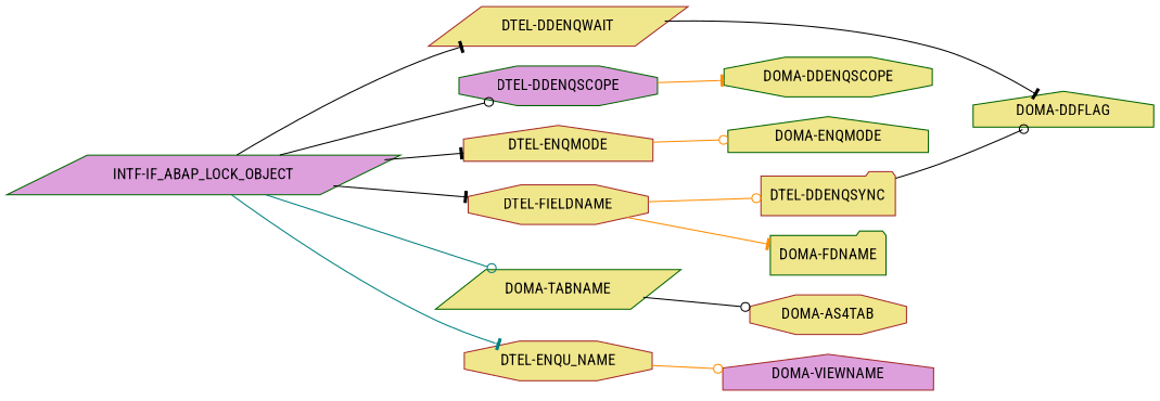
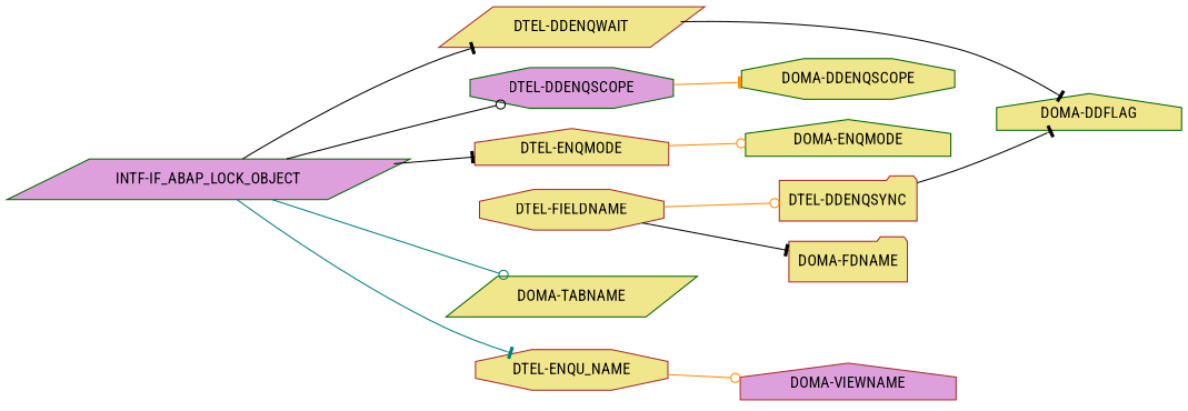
  digraph {
    fontname="Roboto Condensed"
    rankdir=LR
    node [color=darkgreen fillcolor=khaki fontname="Roboto Condensed" shape=octagon style=filled]
    edge [arrowhead=tee color=black fontname="Roboto Condensed"]
    "INTF-IF_ABAP_LOCK_OBJECT" [fillcolor=plum shape=parallelogram]
    "DTEL-DDENQWAIT" [color=brown shape=parallelogram]
    "DTEL-DDENQSCOPE" [fillcolor=plum]
    "DTEL-ENQMODE" [color=brown shape=house]
    "DTEL-FIELDNAME" [color=brown]
    n6 [label="DOMA-TABNAME" shape=parallelogram]
    "DTEL-ENQU_NAME" [color=brown]
    "DTEL-DDENQSYNC" [color=brown shape=folder]
    "DOMA-DDFLAG" [shape=house]
    "DOMA-DDENQSCOPE"
    "DOMA-ENQMODE" [shape=house]
-   "DOMA-FDNAME" [shape=folder]
-   "DOMA-AS4TAB" [color=brown]
+   "DOMA-FDNAME" [color=brown shape=folder]
    "DOMA-VIEWNAME" [color=brown fillcolor=plum shape=house]
    "INTF-IF_ABAP_LOCK_OBJECT" -> "DTEL-DDENQWAIT"
    "INTF-IF_ABAP_LOCK_OBJECT" -> "DTEL-DDENQSCOPE" [arrowhead=odot]
    "INTF-IF_ABAP_LOCK_OBJECT" -> "DTEL-ENQMODE"
-   "INTF-IF_ABAP_LOCK_OBJECT" -> "DTEL-FIELDNAME"
    "INTF-IF_ABAP_LOCK_OBJECT" -> n6 [arrowhead=odot color=teal]
    "INTF-IF_ABAP_LOCK_OBJECT" -> "DTEL-ENQU_NAME" [color=teal]
    "DTEL-DDENQWAIT" -> "DOMA-DDFLAG"
    "DTEL-DDENQSCOPE" -> "DOMA-DDENQSCOPE" [color=darkorange]
    "DTEL-ENQMODE" -> "DOMA-ENQMODE" [arrowhead=odot color=darkorange]
    "DTEL-FIELDNAME" -> "DTEL-DDENQSYNC" [arrowhead=odot color=darkorange]
-   "DTEL-FIELDNAME" -> "DOMA-FDNAME" [color=darkorange]
-   n6 -> "DOMA-AS4TAB" [arrowhead=odot]
+   "DTEL-FIELDNAME" -> "DOMA-FDNAME"
    "DTEL-ENQU_NAME" -> "DOMA-VIEWNAME" [arrowhead=odot color=darkorange]
-   "DTEL-DDENQSYNC" -> "DOMA-DDFLAG" [arrowhead=odot]
+   "DTEL-DDENQSYNC" -> "DOMA-DDFLAG"
  }
